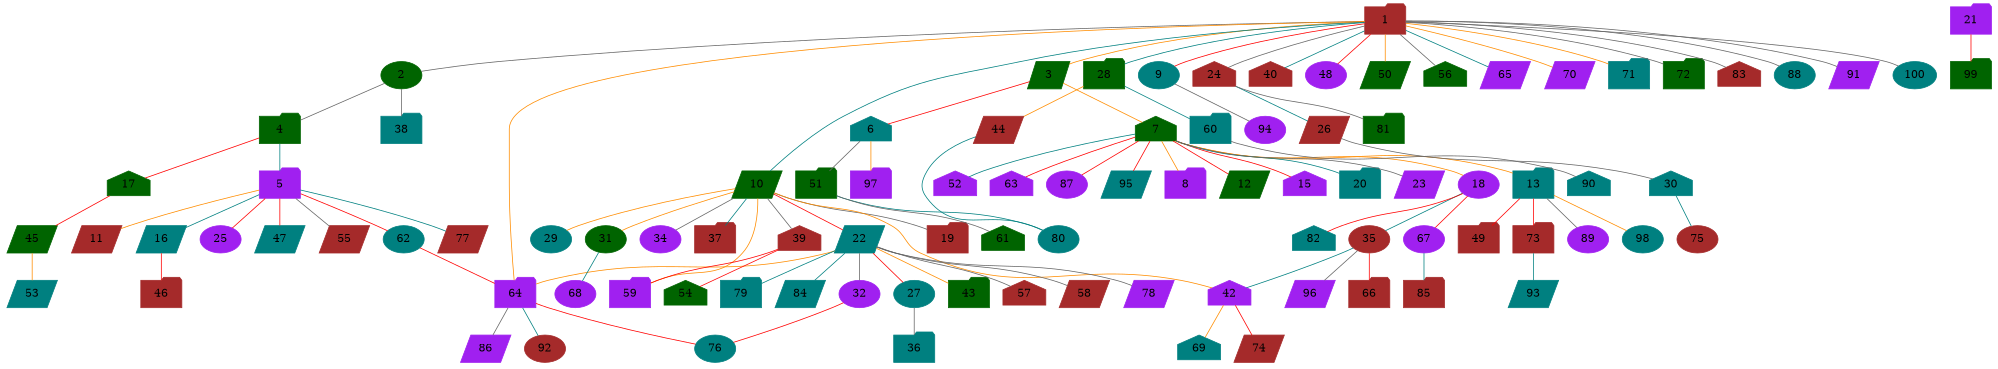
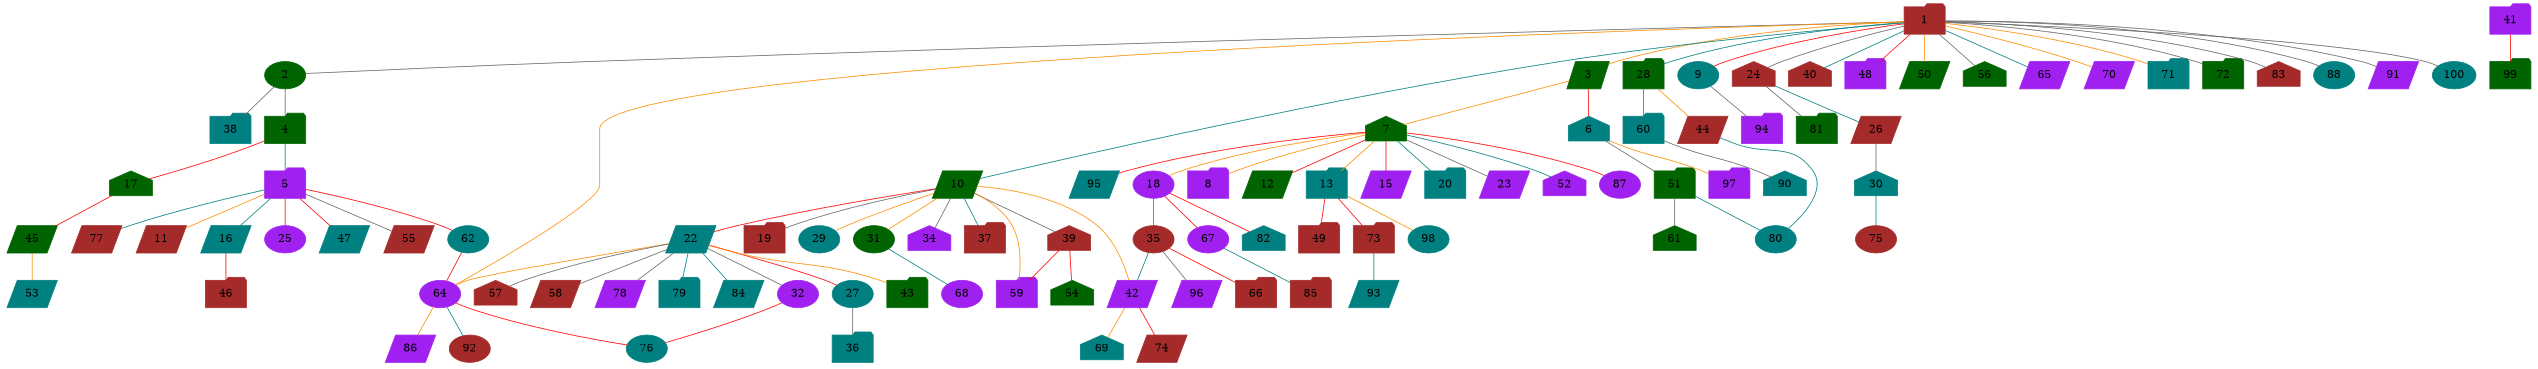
  graph {
    node [color=teal shape=folder style=filled]
    edge [color=gray40 weight=1.0]
    1 [color=brown]
    2 [color=darkgreen shape=ellipse]
    3 [color=darkgreen shape=parallelogram]
    9 [shape=ellipse]
    10 [color=darkgreen shape=parallelogram]
    24 [color=brown shape=house]
    28 [color=darkgreen]
    40 [color=brown shape=house]
-   48 [color=purple shape=ellipse]
+   48 [color=purple]
    50 [color=darkgreen shape=parallelogram]
    56 [color=darkgreen shape=house]
-   64 [color=purple]
+   64 [color=purple shape=ellipse]
    65 [color=purple shape=parallelogram]
    70 [color=purple shape=parallelogram]
    71
    72 [color=darkgreen]
    83 [color=brown shape=house]
    88 [shape=ellipse]
    91 [color=purple shape=parallelogram]
    100 [shape=ellipse]
    4 [color=darkgreen]
    38
    6 [shape=house]
    7 [color=darkgreen shape=house]
-   94 [color=purple shape=ellipse]
+   94 [color=purple]
    19 [color=brown]
    22 [shape=parallelogram]
    29 [shape=ellipse]
    31 [color=darkgreen shape=ellipse]
-   34 [color=purple shape=ellipse]
+   34 [color=purple shape=house]
    37 [color=brown]
    39 [color=brown shape=house]
-   42 [color=purple shape=house]
+   42 [color=purple shape=parallelogram]
    59 [color=purple]
    26 [color=brown shape=parallelogram]
    81 [color=darkgreen]
    44 [color=brown shape=parallelogram]
    60
    76 [shape=ellipse]
    86 [color=purple shape=parallelogram]
    92 [color=brown shape=ellipse]
    5 [color=purple]
    17 [color=darkgreen shape=house]
    51 [color=darkgreen]
    97 [color=purple]
    8 [color=purple]
    12 [color=darkgreen shape=parallelogram]
    13
-   15 [color=purple shape=house]
+   15 [color=purple shape=parallelogram]
    18 [color=purple shape=ellipse]
    20
    23 [color=purple shape=parallelogram]
    52 [color=purple shape=house]
-   63 [color=purple shape=house]
    87 [color=purple shape=ellipse]
    95 [shape=parallelogram]
    11 [color=brown shape=parallelogram]
    16 [shape=parallelogram]
    25 [color=purple shape=ellipse]
    47 [shape=parallelogram]
    55 [color=brown shape=parallelogram]
    62 [shape=ellipse]
    77 [color=brown shape=parallelogram]
    45 [color=darkgreen shape=parallelogram]
    46 [color=brown]
    80 [shape=ellipse]
    61 [color=darkgreen shape=house]
    49 [color=brown]
    73 [color=brown]
-   89 [color=purple shape=ellipse]
    98 [shape=ellipse]
    35 [color=brown shape=ellipse]
    67 [color=purple shape=ellipse]
    82 [shape=house]
    27 [shape=ellipse]
    32 [color=purple shape=ellipse]
    43 [color=darkgreen]
    57 [color=brown shape=house]
    58 [color=brown shape=parallelogram]
    78 [color=purple shape=parallelogram]
    79
    84 [shape=parallelogram]
    68 [color=purple shape=ellipse]
    54 [color=darkgreen shape=house]
    69 [shape=house]
    74 [color=brown shape=parallelogram]
    93 [shape=parallelogram]
    53 [shape=parallelogram]
    66 [color=brown]
    96 [color=purple shape=parallelogram]
-   41 [color=purple label=21]
+   41 [color=purple]
    99 [color=darkgreen]
    85 [color=brown]
    36
    30 [shape=house]
    75 [color=brown shape=ellipse]
    90 [shape=house]
    1 -- 2
    1 -- 3 [color=darkorange]
    1 -- 9 [color=red]
    1 -- 10 [color=teal]
    1 -- 24
    1 -- 28 [color=teal]
    1 -- 40 [color=teal]
    1 -- 48 [color=red]
    1 -- 50 [color=darkorange]
    1 -- 56
    1 -- 64 [color=darkorange]
    1 -- 65 [color=teal]
    1 -- 70 [color=darkorange]
    1 -- 71 [color=darkorange]
    1 -- 72
    1 -- 83
    1 -- 88
    1 -- 91
    1 -- 100
    2 -- 4
    2 -- 38
    3 -- 6 [color=red]
    3 -- 7 [color=darkorange]
    9 -- 94
    10 -- 19
    10 -- 22 [color=red]
    10 -- 29 [color=darkorange]
    10 -- 31 [color=darkorange]
    10 -- 34
    10 -- 37 [color=teal]
    10 -- 39
    10 -- 42 [color=darkorange]
    10 -- 59 [color=darkorange]
    24 -- 26 [color=teal]
    24 -- 81
    28 -- 44 [color=darkorange]
    28 -- 60 [color=teal]
    64 -- 76 [color=red]
-   64 -- 86
+   64 -- 86 [color=darkorange]
    64 -- 92 [color=teal]
    4 -- 5 [color=teal]
    4 -- 17 [color=red]
    6 -- 51
    6 -- 97 [color=darkorange]
    7 -- 8 [color=darkorange]
    7 -- 12 [color=red]
    7 -- 13 [color=darkorange]
    7 -- 15 [color=red]
    7 -- 18 [color=darkorange]
    7 -- 20 [color=teal]
    7 -- 23
    7 -- 52 [color=teal]
-   7 -- 63 [color=red]
    7 -- 87 [color=red]
    7 -- 95 [color=red]
    22 -- 64 [color=darkorange]
    22 -- 27 [color=red]
    22 -- 32
    22 -- 43 [color=darkorange]
    22 -- 57
    22 -- 58
    22 -- 78
    22 -- 79 [color=teal]
    22 -- 84 [color=teal]
    31 -- 68 [color=teal]
    39 -- 59 [color=red]
    39 -- 54 [color=red]
    42 -- 69 [color=darkorange]
    42 -- 74 [color=red]
    26 -- 30
    44 -- 80 [color=teal]
    60 -- 90
    5 -- 11 [color=darkorange]
    5 -- 16 [color=teal]
    5 -- 25 [color=red]
    5 -- 47 [color=red]
    5 -- 55
    5 -- 62 [color=red]
    5 -- 77 [color=teal]
    17 -- 45 [color=red]
    51 -- 80 [color=teal]
    51 -- 61
    13 -- 49 [color=red]
    13 -- 73 [color=red]
-   13 -- 89
    13 -- 98 [color=darkorange]
    18 -- 35 [color=teal]
    18 -- 67 [color=red]
    18 -- 82 [color=red]
    16 -- 46 [color=red]
    62 -- 64 [color=red]
    45 -- 53 [color=darkorange]
    73 -- 93 [color=teal]
    35 -- 42 [color=teal]
    35 -- 66 [color=red]
    35 -- 96
    67 -- 85 [color=teal]
    27 -- 36
    32 -- 76 [color=red]
    41 -- 99 [color=red]
    30 -- 75 [color=teal]
  }
